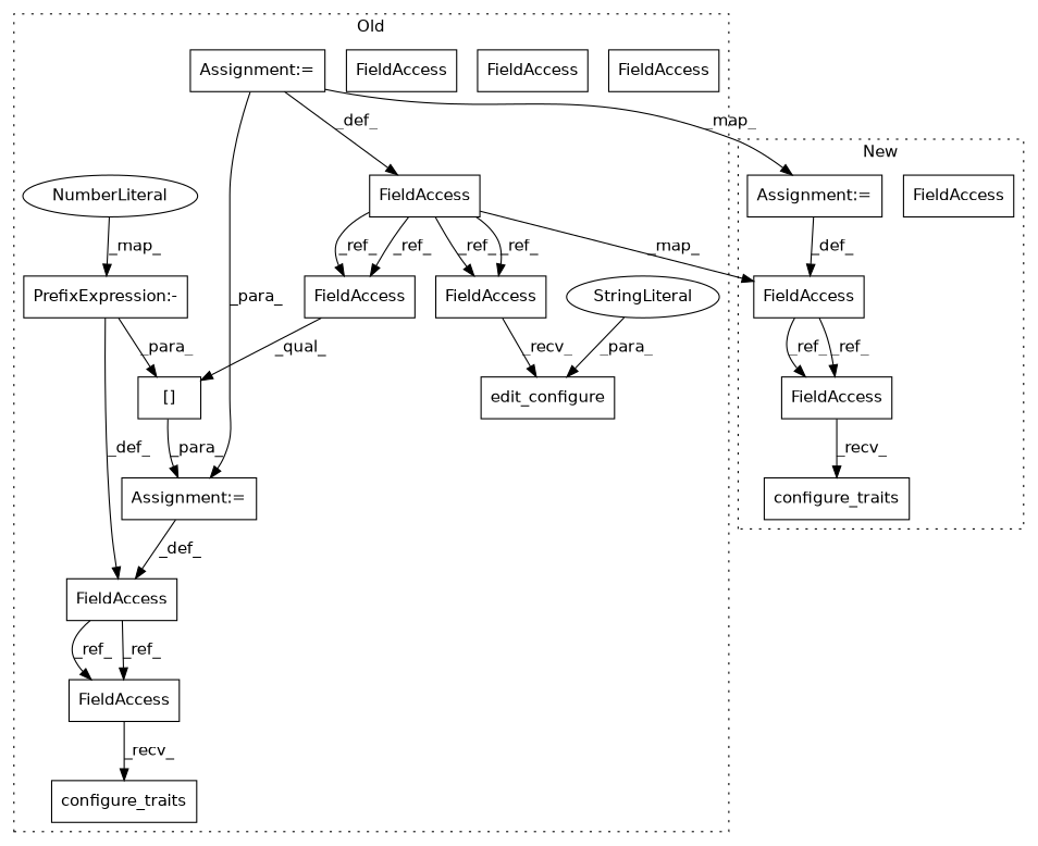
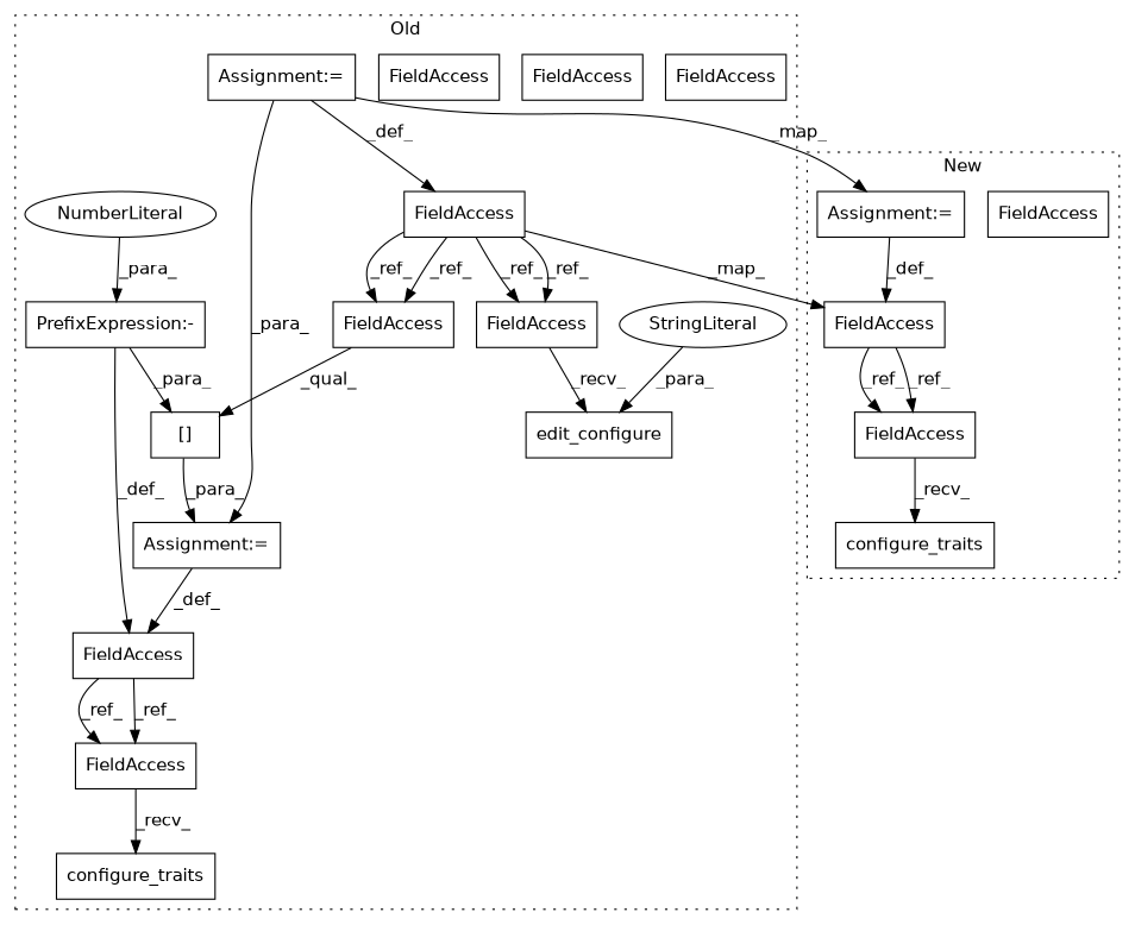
  digraph {
    fontname="DejaVu Sans"
    node [a=22 fontname="DejaVu Sans" l=4 s=2909 shape=box]
    edge [fontname="DejaVu Sans"]
    n1 [a=32 l="12,1" label=edit_configure s="2914,2932"]
    n2 [label=FieldAccess]
    n3 [a=45 l=6 label=StringLiteral s=2926 shape=ellipse]
    n4 [label=FieldAccess s=2883]
    n5 [a=2 l="19,1" label="[]" s="2949,2970"]
    n6 [label=FieldAccess s=2949]
    n7 [a=7 l=1 label="Assignment:=" s=2948]
    n8 [l=7 label=FieldAccess s=2941]
    n9 [l=7 label=FieldAccess s=2979]
    n10 [a=32 l=18 label=configure_traits s=2987]
    n11 [a=38 l=1 label="PrefixExpression:-" s=2968]
    n12 [a=34 l=1 label=NumberLiteral s=2969 shape=ellipse]
    n13 [a=7 l=1 label="Assignment:=" s=2887]
    n14 [l=7 label=FieldAccess s=2979]
    n15 [label=FieldAccess s=2949]
    n16 [label=FieldAccess]
    n17 [a=32 l=18 label=configure_traits s=3403]
    n18 [label=FieldAccess s=3398]
    n19 [label=FieldAccess s=3338]
    n20 [a=7 l=1 label="Assignment:=" s=3342]
    n21 [label=FieldAccess s=3398]
    subgraph cluster_1 {
      label=Old
      style=dotted
      n1
      n2
      n3
      n4
      n5
      n6
      n7
      n8
      n9
      n10
      n11
      n12
      n13
      n14
      n15
      n16
    }
    subgraph cluster_2 {
      label=New
      style=dotted
      n17
      n18
      n19
      n20
      n21
    }
    n3 -> n1 [label=_para_]
    n4 -> n15 [label=_ref_]
    n4 -> n15 [label=_ref_]
    n4 -> n16 [label=_ref_]
    n4 -> n16 [label=_ref_]
    n4 -> n19 [label=_map_]
    n5 -> n7 [label=_para_]
    n7 -> n8 [label=_def_]
    n8 -> n14 [label=_ref_]
    n8 -> n14 [label=_ref_]
    n11 -> n5 [label=_para_]
    n11 -> n8 [label=_def_]
-   n12 -> n11 [label=_map_]
+   n12 -> n11 [label=_para_]
    n13 -> n4 [label=_def_]
    n13 -> n7 [label=_para_]
    n13 -> n20 [label=_map_]
    n14 -> n10 [label=_recv_]
    n15 -> n5 [label=_qual_]
    n16 -> n1 [label=_recv_]
    n19 -> n21 [label=_ref_]
    n19 -> n21 [label=_ref_]
    n20 -> n19 [label=_def_]
    n21 -> n17 [label=_recv_]
  }
